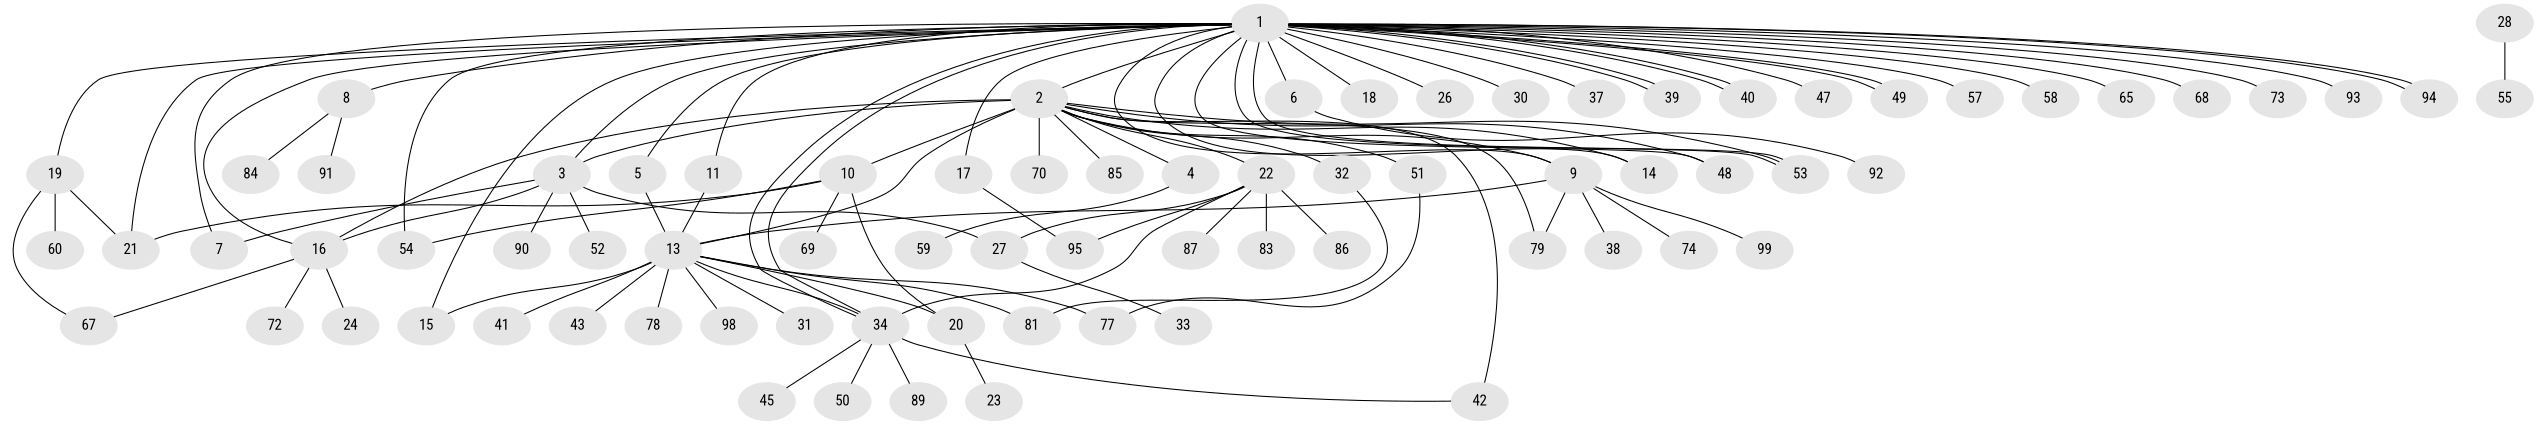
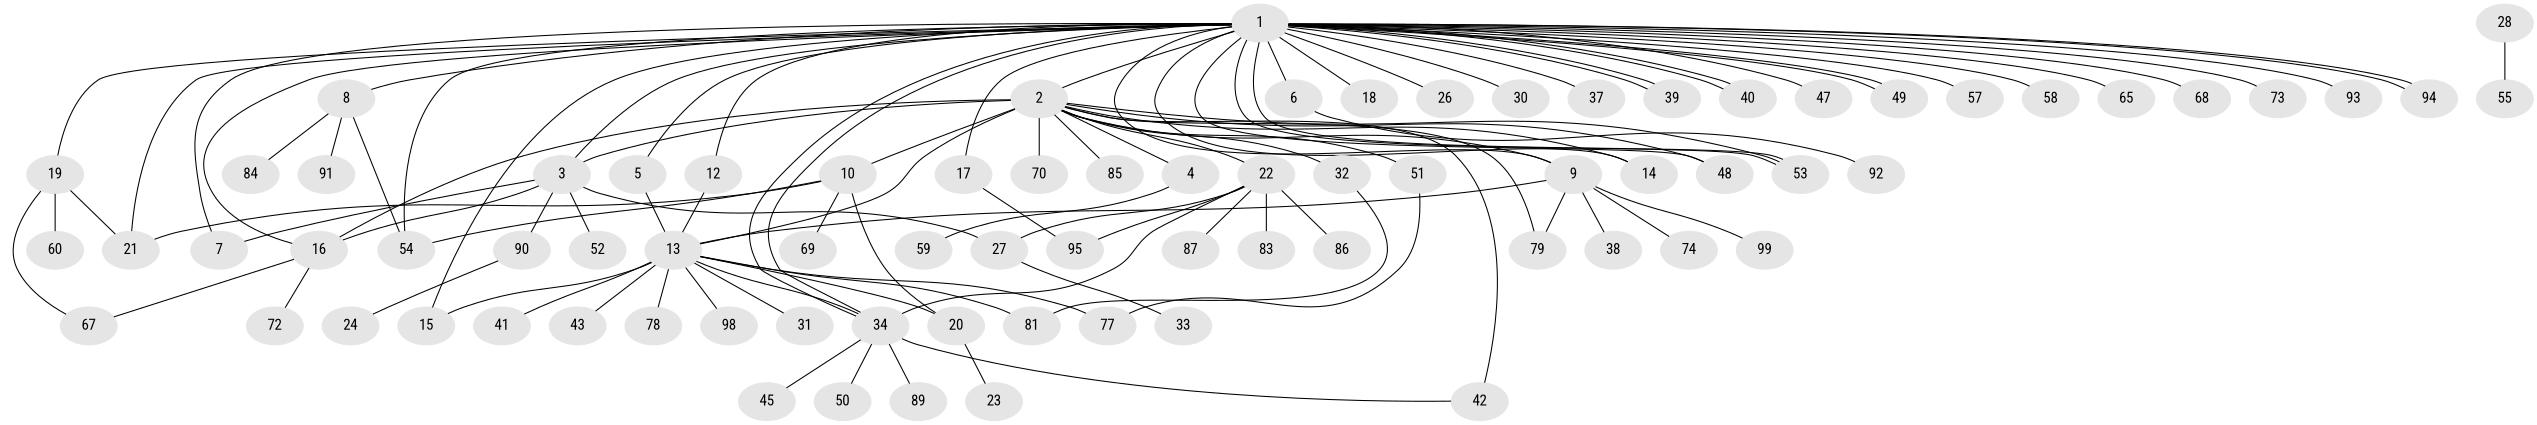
  graph {
    fontname="Roboto Condensed"
    node [color=gray90 fontname="Roboto Condensed" style=filled]
    edge [fontname="Roboto Condensed"]
    1 [super="+61"]
    2 [super="+11"]
    3 [super="+80"]
    5 [super="+71"]
    6
    7 [super="+25"]
    8
    9 [super="+62"]
-   12 [label=11]
+   12
    14
    15 [super="+46"]
    16 [super="+56"]
    17
    18
    19 [super="+64"]
    21 [super="+89"]
    26
    30
    34 [super="+44"]
    37
    39
    40
    47
    48 [super="+75"]
    49 [super="+76"]
    53 [super="+63"]
    54
    57
    58
    65
    68
    73
    93
    94
    4 [super="+29"]
    10 [super="+33"]
    13 [super="+66"]
    22 [super="+35"]
    32
    42 [super="+97"]
    51
    70
    79
    85
    27
    52
    90
    92
    84
    91
    38
    74
    99
    24
    67 [super="+96"]
    72
    95
    60
    45
    50
    n61 [label=89]
    59
    69
    20
    81 [super="+88"]
    31
    41
    43
    77
    78
    98
    83
    86
    87
    n75 [label=33]
    28
    55
    23
    1 -- 2 [weight=2]
    1 -- 3
    1 -- 5
    1 -- 6
    1 -- 7
    1 -- 8
    1 -- 9
    1 -- 12
    1 -- 14
    1 -- 15
    1 -- 16
    1 -- 17
    1 -- 18
    1 -- 19
    1 -- 21
    1 -- 26
    1 -- 30
    1 -- 34
    1 -- 34
    1 -- 37
    1 -- 39
    1 -- 39
    1 -- 40
    1 -- 40
    1 -- 47
    1 -- 48
    1 -- 49
    1 -- 49
    1 -- 53
    1 -- 53
    1 -- 54
    1 -- 57
    1 -- 58
    1 -- 65
    1 -- 68
    1 -- 73
    1 -- 93
    1 -- 94
    1 -- 94
    2 -- 3
    2 -- 9
    2 -- 14
    2 -- 16
    2 -- 48
    2 -- 53
    2 -- 4
    2 -- 10 [weight=2]
    2 -- 13 [weight=2]
    2 -- 22 [weight=2]
    2 -- 32
    2 -- 42 [weight=2]
    2 -- 51
    2 -- 70
    2 -- 79
    2 -- 85
    3 -- 7
    3 -- 16
    3 -- 27
    3 -- 52
    3 -- 90
    5 -- 13
    6 -- 92
+   8 -- 54
    8 -- 84
    8 -- 91
    9 -- 13
    9 -- 79
    9 -- 38
    9 -- 74
    9 -- 99
    12 -- 13
-   16 -- 24
+   90 -- 24
    16 -- 67
    16 -- 72
    17 -- 95
    19 -- 21 [weight=2]
    19 -- 67
    19 -- 60
    34 -- 42
    34 -- 45
    34 -- 50
    34 -- n61
    4 -- 59
    10 -- 21
    10 -- 54
    10 -- 69
    10 -- 20
    13 -- 15
    13 -- 34
    13 -- 20
    13 -- 81
    13 -- 31
    13 -- 41
    13 -- 43
    13 -- 77
    13 -- 78
    13 -- 98
    22 -- 34
    22 -- 27
    22 -- 95
    22 -- 83
    22 -- 86
    22 -- 87
    32 -- 81
    51 -- 77
    27 -- n75
    20 -- 23
    28 -- 55
  }
